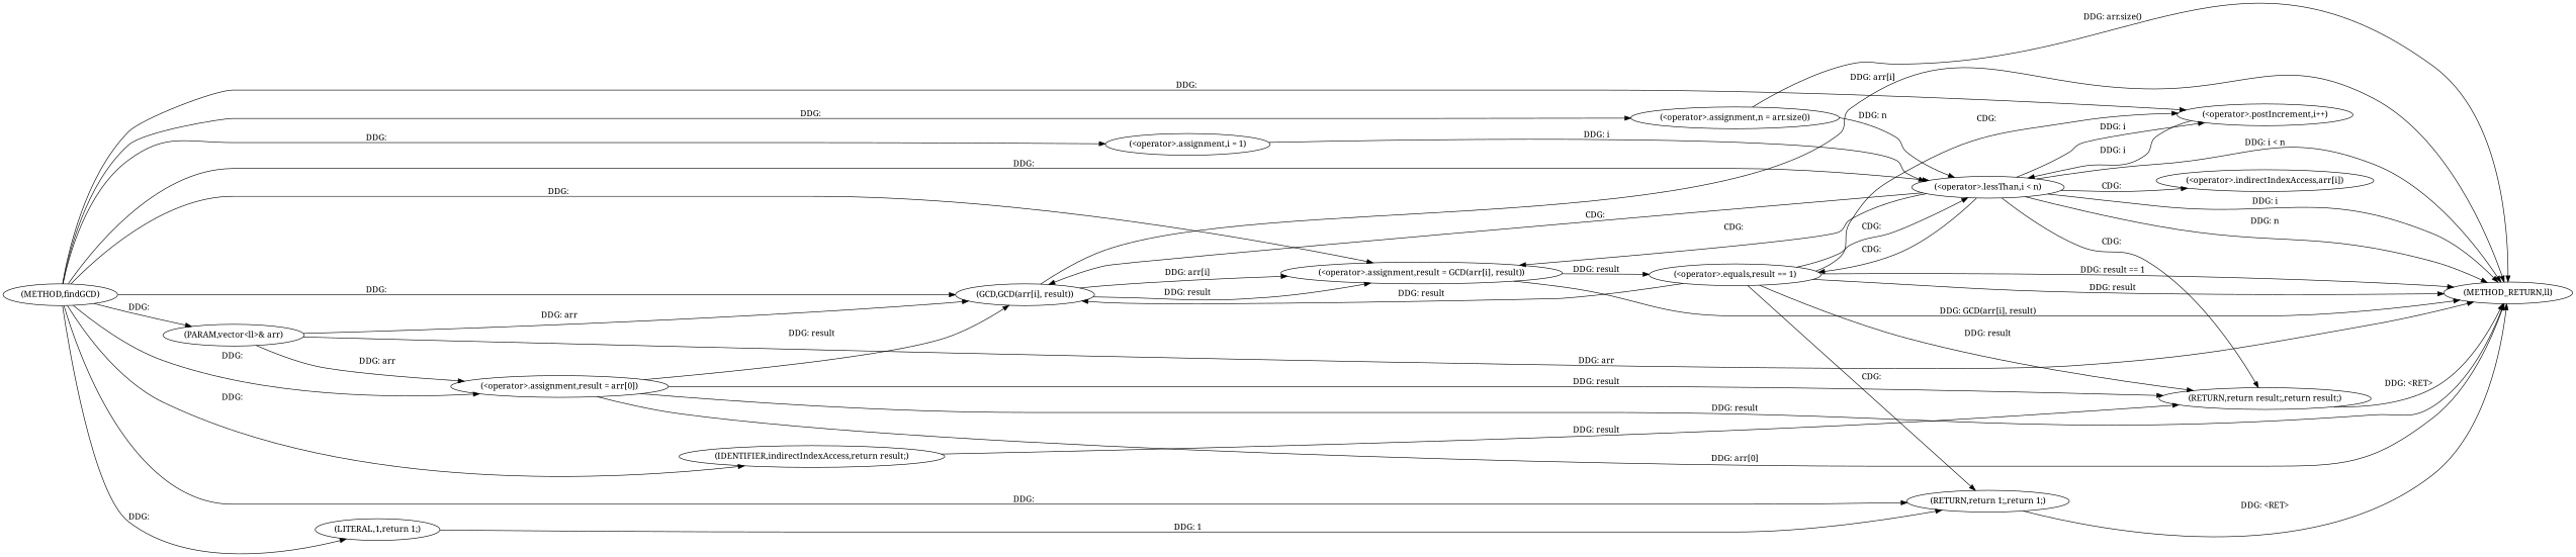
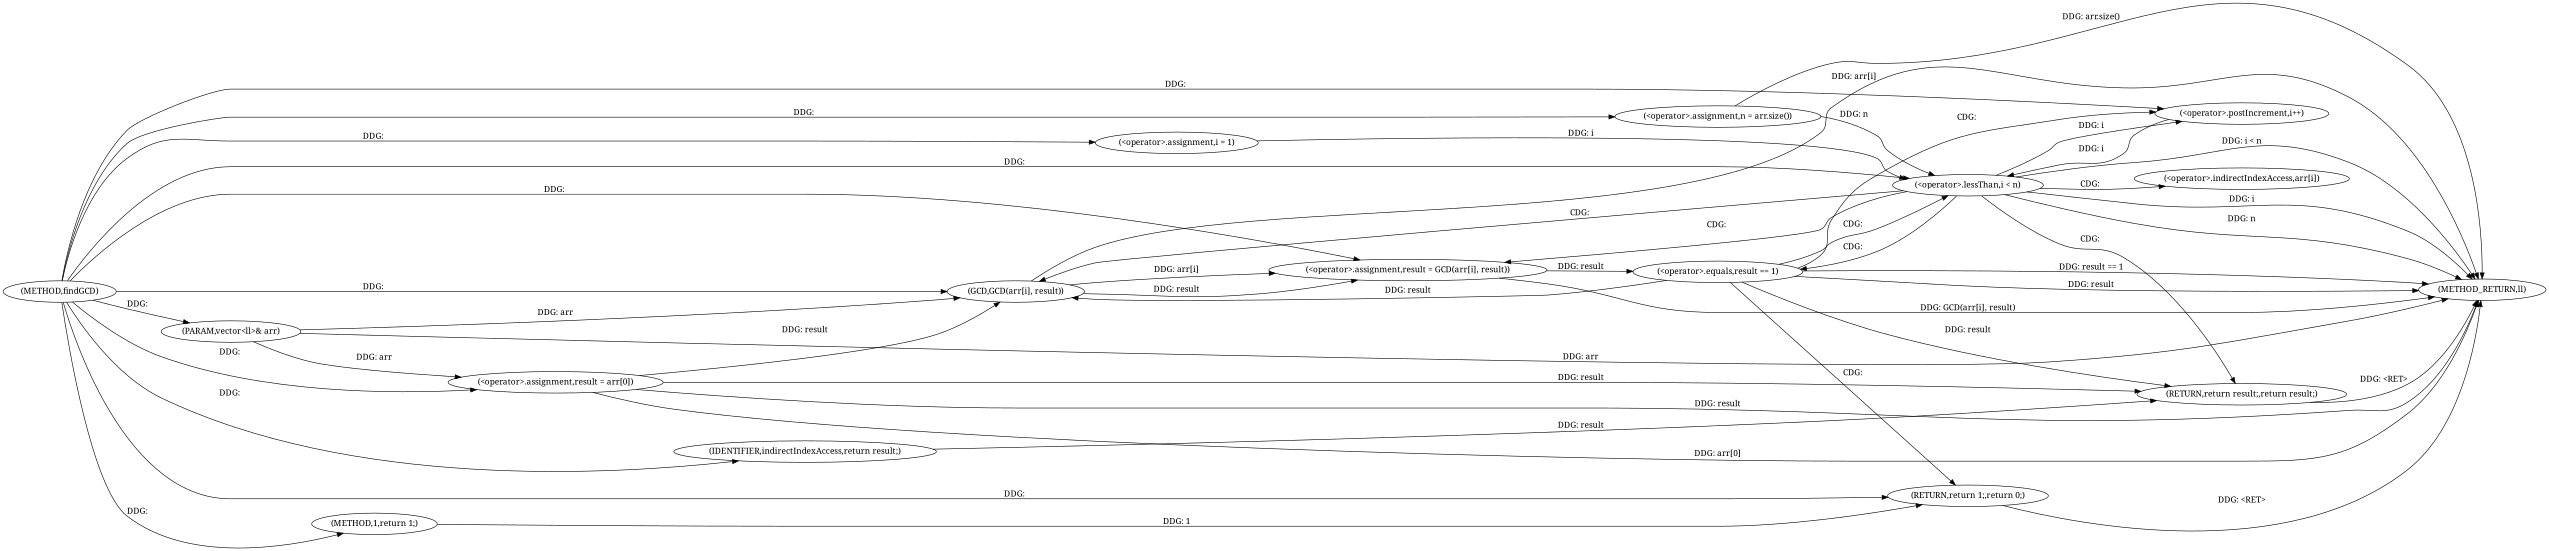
  digraph {
    fontname="Noto Serif"
    rankdir=LR
    node [fontname="Noto Serif"]
    edge [fontname="Noto Serif"]
    n1 [label="(METHOD,findGCD)"]
    n2 [label="(PARAM,vector<ll>& arr)"]
    n3 [label="(<operator>.assignment,n = arr.size())"]
    n4 [label="(<operator>.assignment,result = arr[0])"]
    n5 [label="(<operator>.assignment,i = 1)"]
    n6 [label="(<operator>.lessThan,i < n)"]
    n7 [label="(<operator>.postIncrement,i++)"]
    n8 [label="(IDENTIFIER,indirectIndexAccess,return result;)"]
    n9 [label="(<operator>.assignment,result = GCD(arr[i], result))"]
-   n10 [label="(RETURN,return 1;,return 1;)"]
+   n10 [label="(RETURN,return 1;,return 0;)"]
    n11 [label="(GCD,GCD(arr[i], result))"]
-   n12 [label="(LITERAL,1,return 1;)"]
+   n12 [label="(METHOD,1,return 1;)"]
    n13 [label="(METHOD_RETURN,ll)"]
    n14 [label="(RETURN,return result;,return result;)"]
    n15 [label="(<operator>.equals,result == 1)"]
    n16 [label="(<operator>.indirectIndexAccess,arr[i])"]
    n1 -> n2 [label="DDG: "]
    n1 -> n3 [label="DDG: "]
    n1 -> n4 [label="DDG: "]
    n1 -> n5 [label="DDG: "]
    n1 -> n6 [label="DDG: "]
    n1 -> n7 [label="DDG: "]
    n1 -> n8 [label="DDG: "]
    n1 -> n9 [label="DDG: "]
    n1 -> n10 [label="DDG: "]
    n1 -> n11 [label="DDG: "]
    n1 -> n12 [label="DDG: "]
    n2 -> n4 [label="DDG: arr"]
    n2 -> n11 [label="DDG: arr"]
    n2 -> n13 [label="DDG: arr"]
    n3 -> n6 [label="DDG: n"]
    n3 -> n13 [label="DDG: arr.size()"]
    n4 -> n11 [label="DDG: result"]
    n4 -> n13 [label="DDG: result"]
    n4 -> n13 [label="DDG: arr[0]"]
    n4 -> n14 [label="DDG: result"]
    n5 -> n6 [label="DDG: i"]
    n6 -> n7 [label="DDG: i"]
    n6 -> n9 [label="CDG: "]
    n6 -> n11 [label="CDG: "]
    n6 -> n13 [label="DDG: i"]
    n6 -> n13 [label="DDG: n"]
    n6 -> n13 [label="DDG: i < n"]
    n6 -> n14 [label="CDG: "]
    n6 -> n15 [label="CDG: "]
    n6 -> n16 [label="CDG: "]
    n7 -> n6 [label="DDG: i"]
    n8 -> n14 [label="DDG: result"]
    n9 -> n13 [label="DDG: GCD(arr[i], result)"]
    n9 -> n15 [label="DDG: result"]
    n10 -> n13 [label="DDG: <RET>"]
    n11 -> n9 [label="DDG: arr[i]"]
    n11 -> n9 [label="DDG: result"]
    n11 -> n13 [label="DDG: arr[i]"]
    n12 -> n10 [label="DDG: 1"]
    n14 -> n13 [label="DDG: <RET>"]
    n15 -> n6 [label="CDG: "]
    n15 -> n7 [label="CDG: "]
    n15 -> n10 [label="CDG: "]
    n15 -> n11 [label="DDG: result"]
    n15 -> n13 [label="DDG: result"]
    n15 -> n13 [label="DDG: result == 1"]
    n15 -> n14 [label="DDG: result"]
  }
